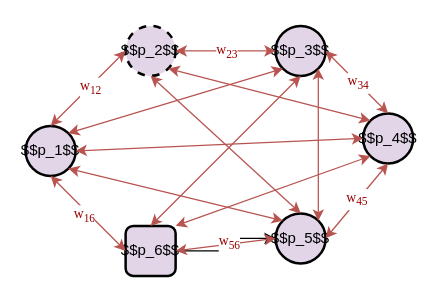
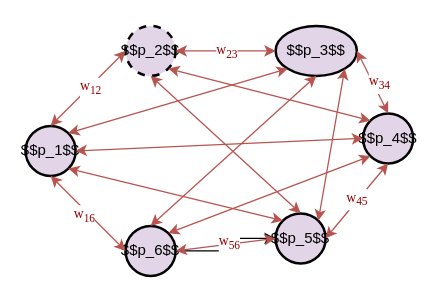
  <mxCell id="0" />
  <mxCell id="1" parent="0" />
  <mxCell id="2" value="$$p_1$$" style="ellipse;whiteSpace=wrap;html=1;aspect=fixed;strokeWidth=2;fillColor=#e1d5e7;strokeColor=default;" vertex="1" parent="1"><mxGeometry x="20" y="100" width="40" height="40" as="geometry" /></mxCell>
  <mxCell id="3" value="$$p_2$$" style="ellipse;whiteSpace=wrap;html=1;aspect=fixed;strokeWidth=2;fillColor=#e1d5e7;strokeColor=default;dashed=1;" vertex="1" parent="1"><mxGeometry x="100" y="20" width="40" height="40" as="geometry" /></mxCell>
  <mxCell id="4" value="" style="edgeStyle=orthogonalEdgeStyle;rounded=0;orthogonalLoop=1;jettySize=auto;html=1;" edge="1" parent="1" source="5" target="7"><mxGeometry relative="1" as="geometry" /></mxCell>
- <mxCell id="5" value="$$p_6$$" style="whiteSpace=wrap;html=1;aspect=fixed;strokeWidth=2;fillColor=#e1d5e7;strokeColor=default;rounded=1;" vertex="1" parent="1"><mxGeometry x="100" y="180" width="40" height="40" as="geometry" /></mxCell>
- <mxCell id="6" value="$$p_3$$" style="ellipse;whiteSpace=wrap;html=1;aspect=fixed;strokeWidth=2;fillColor=#e1d5e7;strokeColor=default;" vertex="1" parent="1"><mxGeometry x="220" y="20" width="40" height="40" as="geometry" /></mxCell>
+ <mxCell id="5" value="$$p_6$$" style="ellipse;whiteSpace=wrap;html=1;aspect=fixed;strokeWidth=2;fillColor=#e1d5e7;strokeColor=default;" vertex="1" parent="1"><mxGeometry x="100" y="180" width="40" height="40" as="geometry" /></mxCell>
+ <mxCell id="6" value="$$p_3$$" style="ellipse;whiteSpace=wrap;html=1;aspect=fixed;strokeWidth=2;fillColor=#e1d5e7;strokeColor=default;" vertex="1" parent="1"><mxGeometry x="220" y="20" width="65" height="40" as="geometry" /></mxCell>
  <mxCell id="7" value="$$p_5$$" style="ellipse;whiteSpace=wrap;html=1;aspect=fixed;strokeWidth=2;fillColor=#e1d5e7;strokeColor=default;" vertex="1" parent="1"><mxGeometry x="220" y="170" width="40" height="40" as="geometry" /></mxCell>
  <mxCell id="8" value="$$p_4$$" style="ellipse;whiteSpace=wrap;html=1;aspect=fixed;strokeWidth=2;fillColor=#e1d5e7;strokeColor=default;" vertex="1" parent="1"><mxGeometry x="290" y="90" width="40" height="40" as="geometry" /></mxCell>
  <mxCell id="9" value="" style="endArrow=classic;startArrow=classic;html=1;rounded=0;exitX=0.5;exitY=0;exitDx=0;exitDy=0;fillColor=#f8cecc;strokeColor=#b85450;entryX=0;entryY=0.5;entryDx=0;entryDy=0;" edge="1" parent="1" source="2" target="3"><mxGeometry width="50" height="50" relative="1" as="geometry"><mxPoint x="280" y="50" as="sourcePoint" /><mxPoint x="106" y="54" as="targetPoint" /></mxGeometry></mxCell>
  <mxCell id="10" value="&lt;font face=&quot;Georgia&quot; color=&quot;#990000&quot;&gt;w&lt;sub&gt;12&lt;/sub&gt;&lt;/font&gt;" style="edgeLabel;html=1;align=center;verticalAlign=middle;resizable=0;points=[];" vertex="1" connectable="0" parent="9"><mxGeometry x="0.306" y="-3" relative="1" as="geometry"><mxPoint x="-10" y="6" as="offset" /></mxGeometry></mxCell>
  <mxCell id="11" value="" style="endArrow=classic;startArrow=classic;html=1;rounded=0;exitX=1;exitY=0.5;exitDx=0;exitDy=0;fillColor=#f8cecc;strokeColor=#b85450;entryX=0;entryY=0.5;entryDx=0;entryDy=0;" edge="1" parent="1" source="3" target="6"><mxGeometry width="50" height="50" relative="1" as="geometry"><mxPoint x="64" y="116" as="sourcePoint" /><mxPoint x="116" y="64" as="targetPoint" /></mxGeometry></mxCell>
  <mxCell id="12" value="&lt;font face=&quot;Georgia&quot; color=&quot;#990000&quot;&gt;w&lt;sub&gt;23&lt;/sub&gt;&lt;/font&gt;" style="edgeLabel;html=1;align=center;verticalAlign=middle;resizable=0;points=[];" vertex="1" connectable="0" parent="11"><mxGeometry x="0.306" y="-3" relative="1" as="geometry"><mxPoint x="-12" y="-3" as="offset" /></mxGeometry></mxCell>
  <mxCell id="13" value="" style="endArrow=classic;startArrow=classic;html=1;rounded=0;exitX=0.5;exitY=0;exitDx=0;exitDy=0;fillColor=#f8cecc;strokeColor=#b85450;entryX=1;entryY=0.5;entryDx=0;entryDy=0;" edge="1" parent="1" source="8" target="6"><mxGeometry width="50" height="50" relative="1" as="geometry"><mxPoint x="150" y="50" as="sourcePoint" /><mxPoint x="230" y="50" as="targetPoint" /></mxGeometry></mxCell>
  <mxCell id="14" value="&lt;font face=&quot;Georgia&quot; color=&quot;#990000&quot;&gt;w&lt;sub&gt;34&lt;/sub&gt;&lt;/font&gt;" style="edgeLabel;html=1;align=center;verticalAlign=middle;resizable=0;points=[];" vertex="1" connectable="0" parent="13"><mxGeometry x="0.306" y="-3" relative="1" as="geometry"><mxPoint x="6" y="10" as="offset" /></mxGeometry></mxCell>
  <mxCell id="15" value="" style="endArrow=classic;startArrow=classic;html=1;rounded=0;exitX=1;exitY=0.5;exitDx=0;exitDy=0;fillColor=#f8cecc;strokeColor=#b85450;entryX=0.5;entryY=1;entryDx=0;entryDy=0;" edge="1" parent="1" source="7" target="8"><mxGeometry width="50" height="50" relative="1" as="geometry"><mxPoint x="160" y="60" as="sourcePoint" /><mxPoint x="240" y="60" as="targetPoint" /></mxGeometry></mxCell>
  <mxCell id="16" value="&lt;font face=&quot;Georgia&quot; color=&quot;#990000&quot;&gt;w&lt;sub&gt;45&lt;/sub&gt;&lt;/font&gt;" style="edgeLabel;html=1;align=center;verticalAlign=middle;resizable=0;points=[];" vertex="1" connectable="0" parent="15"><mxGeometry x="0.306" y="-3" relative="1" as="geometry"><mxPoint x="-10" y="6" as="offset" /></mxGeometry></mxCell>
  <mxCell id="17" value="" style="endArrow=classic;startArrow=classic;html=1;rounded=0;exitX=1;exitY=0.5;exitDx=0;exitDy=0;fillColor=#f8cecc;strokeColor=#b85450;entryX=0;entryY=0.5;entryDx=0;entryDy=0;" edge="1" parent="1" source="5" target="7"><mxGeometry width="50" height="50" relative="1" as="geometry"><mxPoint x="264" y="196" as="sourcePoint" /><mxPoint x="316" y="144" as="targetPoint" /></mxGeometry></mxCell>
  <mxCell id="18" value="&lt;font face=&quot;Georgia&quot; color=&quot;#990000&quot;&gt;w&lt;sub&gt;56&lt;/sub&gt;&lt;/font&gt;" style="edgeLabel;html=1;align=center;verticalAlign=middle;resizable=0;points=[];" vertex="1" connectable="0" parent="17"><mxGeometry x="0.306" y="-3" relative="1" as="geometry"><mxPoint x="-10" y="-3" as="offset" /></mxGeometry></mxCell>
  <mxCell id="19" value="" style="endArrow=classic;startArrow=classic;html=1;rounded=0;exitX=0.5;exitY=1;exitDx=0;exitDy=0;fillColor=#f8cecc;strokeColor=#b85450;entryX=0;entryY=0.5;entryDx=0;entryDy=0;" edge="1" parent="1" source="2" target="5"><mxGeometry width="50" height="50" relative="1" as="geometry"><mxPoint x="150" y="210" as="sourcePoint" /><mxPoint x="230" y="210" as="targetPoint" /></mxGeometry></mxCell>
  <mxCell id="20" value="&lt;font face=&quot;Georgia&quot; color=&quot;#990000&quot;&gt;w&lt;sub&gt;16&lt;/sub&gt;&lt;/font&gt;" style="edgeLabel;html=1;align=center;verticalAlign=middle;resizable=0;points=[];" vertex="1" connectable="0" parent="19"><mxGeometry x="0.306" y="-3" relative="1" as="geometry"><mxPoint x="-10" y="-10" as="offset" /></mxGeometry></mxCell>
  <mxCell id="21" value="" style="endArrow=classic;startArrow=classic;html=1;rounded=0;exitX=1;exitY=0;exitDx=0;exitDy=0;fillColor=#f8cecc;strokeColor=#b85450;entryX=0;entryY=1;entryDx=0;entryDy=0;" edge="1" parent="1" source="2" target="6"><mxGeometry width="50" height="50" relative="1" as="geometry"><mxPoint x="50" y="110" as="sourcePoint" /><mxPoint x="110" y="50" as="targetPoint" /></mxGeometry></mxCell>
  <mxCell id="22" value="" style="endArrow=classic;startArrow=classic;html=1;rounded=0;exitX=1;exitY=0.5;exitDx=0;exitDy=0;fillColor=#f8cecc;strokeColor=#b85450;entryX=0;entryY=0.5;entryDx=0;entryDy=0;" edge="1" parent="1" source="2" target="8"><mxGeometry width="50" height="50" relative="1" as="geometry"><mxPoint x="64" y="116" as="sourcePoint" /><mxPoint x="236" y="64" as="targetPoint" /></mxGeometry></mxCell>
  <mxCell id="23" value="" style="endArrow=classic;startArrow=classic;html=1;rounded=0;exitX=1;exitY=1;exitDx=0;exitDy=0;fillColor=#f8cecc;strokeColor=#b85450;entryX=0;entryY=0;entryDx=0;entryDy=0;" edge="1" parent="1" source="2" target="7"><mxGeometry width="50" height="50" relative="1" as="geometry"><mxPoint x="74" y="126" as="sourcePoint" /><mxPoint x="246" y="74" as="targetPoint" /></mxGeometry></mxCell>
  <mxCell id="24" value="" style="endArrow=classic;startArrow=classic;html=1;rounded=0;exitX=0.5;exitY=1;exitDx=0;exitDy=0;fillColor=#f8cecc;strokeColor=#b85450;entryX=0.5;entryY=0;entryDx=0;entryDy=0;" edge="1" parent="1" source="6" target="5"><mxGeometry width="50" height="50" relative="1" as="geometry"><mxPoint x="130" y="190" as="sourcePoint" /><mxPoint x="130" y="70" as="targetPoint" /></mxGeometry></mxCell>
  <mxCell id="25" value="" style="endArrow=classic;startArrow=classic;html=1;rounded=0;exitX=0.5;exitY=1;exitDx=0;exitDy=0;fillColor=#f8cecc;strokeColor=#b85450;entryX=0.5;entryY=0;entryDx=0;entryDy=0;" edge="1" parent="1" source="3" target="7"><mxGeometry width="50" height="50" relative="1" as="geometry"><mxPoint x="250" y="70" as="sourcePoint" /><mxPoint x="130" y="190" as="targetPoint" /></mxGeometry></mxCell>
  <mxCell id="26" value="" style="endArrow=classic;startArrow=classic;html=1;rounded=0;exitX=1;exitY=1;exitDx=0;exitDy=0;fillColor=#f8cecc;strokeColor=#b85450;entryX=1;entryY=0;entryDx=0;entryDy=0;" edge="1" parent="1" source="6" target="7"><mxGeometry width="50" height="50" relative="1" as="geometry"><mxPoint x="277.142" y="49.572" as="sourcePoint" /><mxPoint x="250" y="160" as="targetPoint" /></mxGeometry></mxCell>
  <mxCell id="27" value="" style="endArrow=classic;startArrow=classic;html=1;rounded=0;exitX=1;exitY=0;exitDx=0;exitDy=0;fillColor=#f8cecc;strokeColor=#b85450;entryX=0;entryY=1;entryDx=0;entryDy=0;" edge="1" parent="1" source="5" target="8"><mxGeometry width="50" height="50" relative="1" as="geometry"><mxPoint x="130" y="190" as="sourcePoint" /><mxPoint x="130" y="70" as="targetPoint" /></mxGeometry></mxCell>
  <mxCell id="28" value="" style="endArrow=classic;startArrow=classic;html=1;rounded=0;exitX=1;exitY=1;exitDx=0;exitDy=0;fillColor=#f8cecc;strokeColor=#b85450;entryX=0;entryY=0;entryDx=0;entryDy=0;" edge="1" parent="1" source="3" target="8"><mxGeometry width="50" height="50" relative="1" as="geometry"><mxPoint x="144" y="196" as="sourcePoint" /><mxPoint x="316" y="144" as="targetPoint" /></mxGeometry></mxCell>
